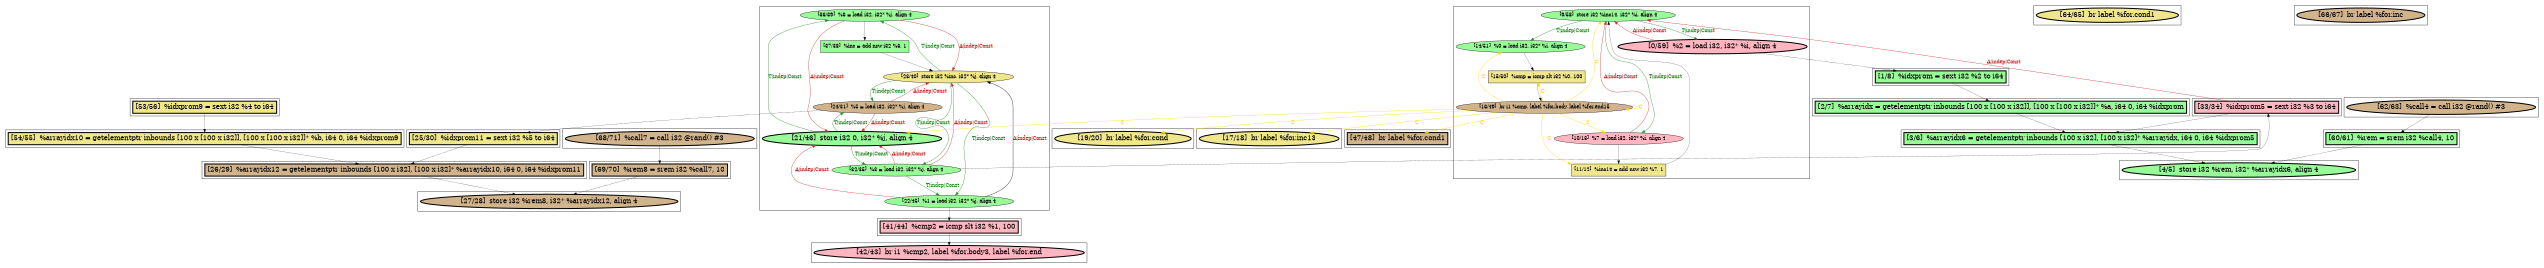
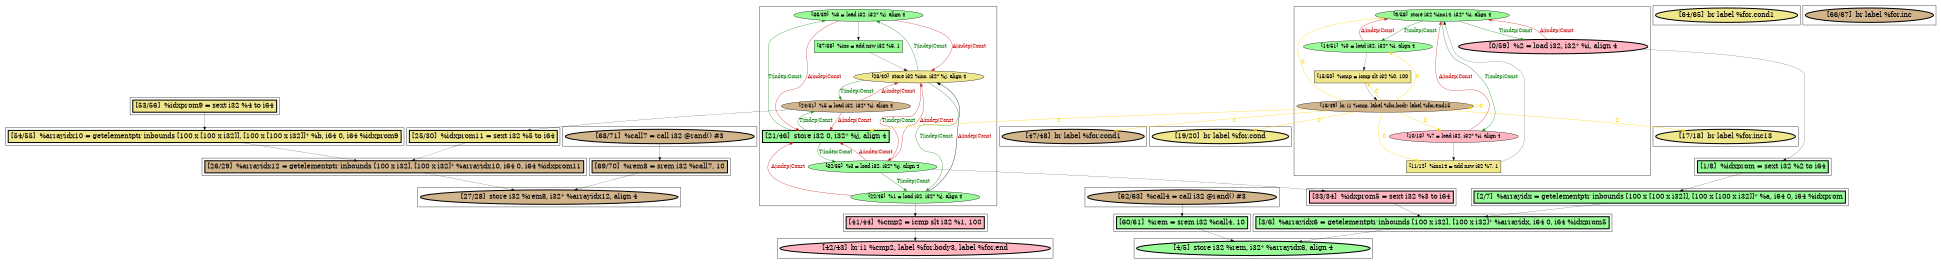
  digraph {
    node [fillcolor=palegreen fontsize=20 penwidth=3.0 shape=ellipse style=filled]
    edge [color=black fontcolor=black penwidth=1.0 style=solid]
    n1 [fillcolor=khaki label="[25/30]  %idxprom11 = sext i32 %5 to i64" shape=rectangle]
    n2 [fillcolor=lightpink label="[41/44]  %cmp2 = icmp slt i32 %1, 100" shape=rectangle]
    n3 [fillcolor=lightpink label="[33/34]  %idxprom5 = sext i32 %3 to i64" shape=rectangle]
    n4 [fillcolor=tan label="[69/70]  %rem8 = srem i32 %call7, 10" shape=rectangle]
    n5 [label="[1/8]  %idxprom = sext i32 %2 to i64" shape=rectangle]
    n6 [label="[36/39]  %6 = load i32, i32* %j, align 4" fontsize="" penwidth=""]
    n7 [fillcolor=khaki label="[23/40]  store i32 %inc, i32* %j, align 4" fontsize="" penwidth=""]
    n8 [label="[22/45]  %1 = load i32, i32* %j, align 4" fontsize="" penwidth=""]
-   n9 [label="[21/46]  store i32 0, i32* %j, align 4"]
+   n9 [label="[21/46]  store i32 0, i32* %j, align 4" shape=box]
    n10 [label="[32/35]  %3 = load i32, i32* %j, align 4" fontsize="" penwidth=""]
    n11 [fillcolor=tan label="[24/31]  %5 = load i32, i32* %j, align 4" fontsize="" penwidth=""]
    n12 [label="[37/38]  %inc = add nsw i32 %6, 1" shape=rectangle fontsize="" penwidth=""]
    n13 [label="[3/6]  %arrayidx6 = getelementptr inbounds [100 x i32], [100 x i32]* %arrayidx, i64 0, i64 %idxprom5" shape=rectangle]
    n14 [fillcolor=khaki label="[64/65]  br label %for.cond1"]
    n15 [fillcolor=khaki label="[19/20]  br label %for.cond"]
    n16 [fillcolor=tan label="[26/29]  %arrayidx12 = getelementptr inbounds [100 x i32], [100 x i32]* %arrayidx10, i64 0, i64 %idxprom11" shape=rectangle]
    n17 [fillcolor=tan label="[27/28]  store i32 %rem8, i32* %arrayidx12, align 4"]
    n18 [fillcolor=khaki label="[53/56]  %idxprom9 = sext i32 %4 to i64" shape=rectangle]
    n19 [label="[4/5]  store i32 %rem, i32* %arrayidx6, align 4"]
    n20 [fillcolor=tan label="[62/63]  %call4 = call i32 @rand() #3"]
    n21 [label="[2/7]  %arrayidx = getelementptr inbounds [100 x [100 x i32]], [100 x [100 x i32]]* %a, i64 0, i64 %idxprom" shape=rectangle]
    n22 [label="[60/61]  %rem = srem i32 %call4, 10" shape=rectangle]
    n23 [fillcolor=khaki label="[17/18]  br label %for.inc13"]
    n24 [fillcolor=lightpink label="[42/43]  br i1 %cmp2, label %for.body3, label %for.end"]
    n25 [fillcolor=tan label="[66/67]  br label %for.inc"]
    n26 [fillcolor=tan label="[68/71]  %call7 = call i32 @rand() #3"]
    n27 [label="[9/58]  store i32 %inc14, i32* %i, align 4" fontsize="" penwidth=""]
    n28 [label="[14/51]  %0 = load i32, i32* %i, align 4" fontsize="" penwidth=""]
    n29 [fillcolor=lightpink label="[10/13]  %7 = load i32, i32* %i, align 4" fontsize="" penwidth=""]
    n30 [fillcolor=lightpink label="[0/59]  %2 = load i32, i32* %i, align 4"]
    n31 [fillcolor=tan label="[16/49]  br i1 %cmp, label %for.body, label %for.end15" fontsize="" penwidth=""]
    n32 [fillcolor=khaki label="[11/12]  %inc14 = add nsw i32 %7, 1" shape=rectangle fontsize="" penwidth=""]
    n33 [fillcolor=khaki label="[15/50]  %cmp = icmp slt i32 %0, 100" shape=rectangle fontsize="" penwidth=""]
    n34 [fillcolor=khaki label="[54/55]  %arrayidx10 = getelementptr inbounds [100 x [100 x i32]], [100 x [100 x i32]]* %b, i64 0, i64 %idxprom9" shape=rectangle]
-   n35 [fillcolor=tan label="[47/48]  br label %for.cond1" shape=box]
+   n35 [fillcolor=tan label="[47/48]  br label %for.cond1"]
    subgraph cluster_1 {
      n1
    }
    subgraph cluster_2 {
      n2
    }
    subgraph cluster_3 {
      n3
    }
    subgraph cluster_4 {
      n4
    }
    subgraph cluster_5 {
      n5
    }
    subgraph cluster_6 {
      n6
      n7
      n8
      n9
      n10
      n11
      n12
    }
    subgraph cluster_7 {
      n13
    }
    subgraph cluster_8 {
      n14
    }
    subgraph cluster_9 {
      n15
    }
    subgraph cluster_10 {
      n16
    }
    subgraph cluster_11 {
      n17
    }
    subgraph cluster_12 {
      n18
    }
    subgraph cluster_13 {
      n19
    }
    subgraph cluster_14 {
      n20
    }
    subgraph cluster_15 {
      n21
    }
    subgraph cluster_16 {
      n22
    }
    subgraph cluster_17 {
      n23
    }
    subgraph cluster_18 {
      n24
    }
    subgraph cluster_19 {
      n25
    }
    subgraph cluster_20 {
      n26
    }
    subgraph cluster_21 {
      n27
      n28
      n29
      n30
      n31
      n32
      n33
    }
    subgraph cluster_22 {
      n34
    }
    subgraph cluster_23 {
      n35
    }
    n1 -> n16 [penwidth=0.5]
    n2 -> n24 [penwidth=0.5]
    n3 -> n13 [penwidth=0.5]
    n4 -> n17 [penwidth=0.5]
    n5 -> n21 [penwidth=0.5]
    n6 -> n7 [color=firebrick3 fontcolor=firebrick3 label="A|indep|Const"]
    n6 -> n9 [color=firebrick3 fontcolor=firebrick3 label="A|indep|Const"]
    n6 -> n12 [penwidth=0.5]
    n7 -> n6 [color=forestgreen fontcolor=forestgreen label="T|indep|Const"]
    n7 -> n8 [color=forestgreen fontcolor=forestgreen label="T|indep|Const"]
-   n7 -> n10 [color=forestgreen fontcolor=forestgreen label="T|indep|Const"]
+   n7 -> n10 [color=firebrick3 fontcolor=forestgreen label="T|indep|Const"]
    n7 -> n11 [color=forestgreen fontcolor=forestgreen label="T|indep|Const"]
    n8 -> n2 [penwidth=0.5]
    n8 -> n7 [fontcolor=firebrick3 label="A|indep|Const"]
    n8 -> n9 [color=firebrick3 fontcolor=firebrick3 label="A|indep|Const"]
    n9 -> n6 [color=forestgreen fontcolor=forestgreen label="T|indep|Const"]
    n9 -> n10 [color=forestgreen fontcolor=forestgreen label="T|indep|Const"]
    n9 -> n11 [color=forestgreen fontcolor=forestgreen label="T|indep|Const"]
    n10 -> n3 [penwidth=0.5]
    n10 -> n7 [color=firebrick3 fontcolor=firebrick3 label="A|indep|Const"]
    n10 -> n8 [color=forestgreen fontcolor=forestgreen label="T|indep|Const"]
    n10 -> n9 [color=firebrick3 fontcolor=firebrick3 label="A|indep|Const"]
    n11 -> n1 [penwidth=0.5]
    n11 -> n7 [color=firebrick3 fontcolor=firebrick3 label="A|indep|Const"]
    n11 -> n9 [color=firebrick3 fontcolor=firebrick3 label="A|indep|Const"]
    n12 -> n7 [penwidth=0.5]
    n13 -> n19 [penwidth=0.5]
    n16 -> n17 [penwidth=0.5]
    n18 -> n34 [penwidth=0.5]
    n20 -> n22 [penwidth=0.5]
    n21 -> n13 [penwidth=0.5]
    n22 -> n19 [penwidth=0.5]
    n26 -> n4 [penwidth=0.5]
    n27 -> n28 [color=forestgreen fontcolor=forestgreen label="T|indep|Const"]
    n27 -> n29 [color=forestgreen fontcolor=forestgreen label="T|indep|Const"]
    n27 -> n30 [color=forestgreen fontcolor=forestgreen label="T|indep|Const"]
-   n3 -> n27 [color=firebrick3 fontcolor=firebrick3 label="A|indep|Const"]
+   n28 -> n27 [color=firebrick3 fontcolor=firebrick3 label="A|indep|Const"]
    n28 -> n33 [penwidth=0.5]
    n29 -> n27 [color=firebrick3 fontcolor=firebrick3 label="A|indep|Const"]
    n29 -> n32 [penwidth=0.5]
    n30 -> n5 [penwidth=0.5]
    n30 -> n27 [color=firebrick3 fontcolor=firebrick3 label="A|indep|Const"]
    n31 -> n9 [color=gold fontcolor=gold label=C]
    n31 -> n15 [color=gold fontcolor=gold label=C]
    n31 -> n23 [color=gold fontcolor=gold label=C]
    n31 -> n27 [color=gold fontcolor=gold label=C]
    n31 -> n28 [color=gold fontcolor=gold label=C]
    n31 -> n29 [color=gold fontcolor=gold label=C]
    n31 -> n31 [color=gold fontcolor=gold label=C]
    n31 -> n32 [color=gold fontcolor=gold label=C]
    n31 -> n33 [color=gold fontcolor=gold label=C]
    n31 -> n35 [color=gold fontcolor=gold label=C]
    n32 -> n27 [penwidth=0.5]
    n33 -> n31 [penwidth=0.5]
    n34 -> n16 [penwidth=0.5]
  }
